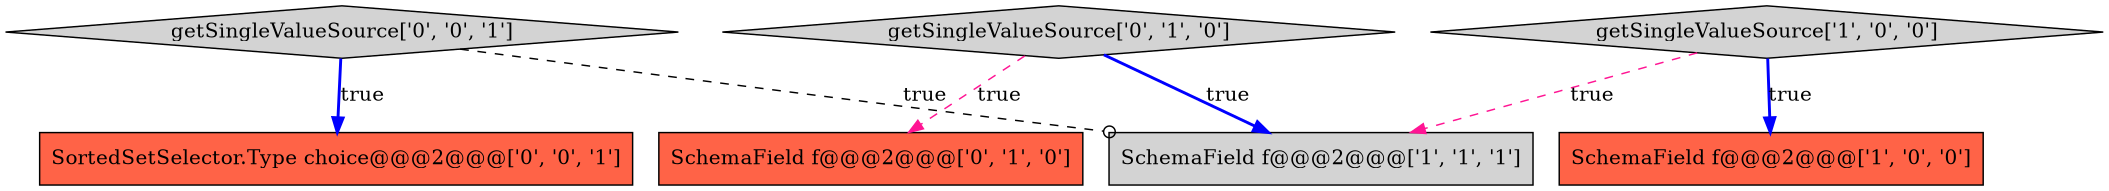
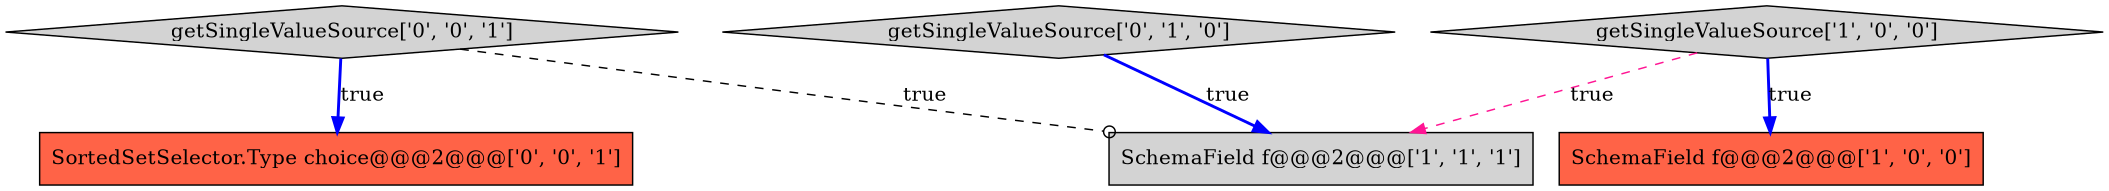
  digraph {
    node [fillcolor=lightgray shape=box style=filled]
    edge [arrowhead=normal color=blue style=bold]
    n1 [fillcolor=tomato label="SortedSetSelector.Type choice@@@2@@@['0', '0', '1']"]
    n2 [fillcolor=tomato label="SchemaField f@@@2@@@['1', '0', '0']"]
-   n3 [fillcolor=tomato label="SchemaField f@@@2@@@['0', '1', '0']"]
    n4 [label="getSingleValueSource['0', '0', '1']" shape=diamond]
    n5 [label="SchemaField f@@@2@@@['1', '1', '1']"]
    n6 [label="getSingleValueSource['0', '1', '0']" shape=diamond]
    n7 [label="getSingleValueSource['1', '0', '0']" shape=diamond]
    n4 -> n1 [label=true]
    n4 -> n5 [arrowhead=odot color=black label=true style=dashed]
-   n6 -> n3 [color=deeppink label=true style=dashed]
    n6 -> n5 [label=true]
    n7 -> n2 [label=true]
    n7 -> n5 [color=deeppink label=true style=dashed]
  }
